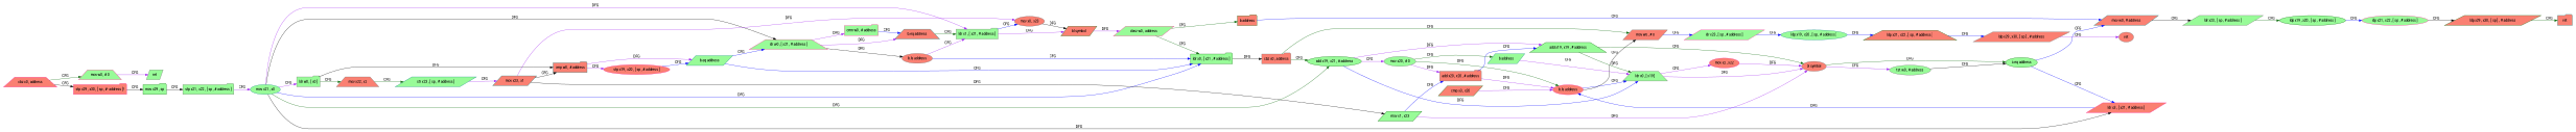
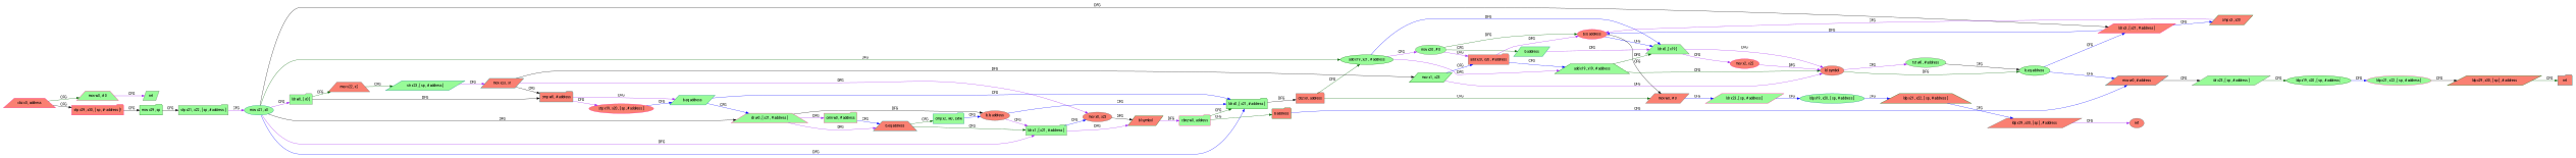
  digraph {
    fontname="Roboto Condensed"
    rankdir=LR
    node [color=gray40 fillcolor=palegreen fontname="Roboto Condensed" shape=parallelogram style=filled]
    edge [color=purple fontname="Roboto Condensed"]
    n1 [color=deeppink fillcolor=salmon label="cbz x0 , address" shape=trapezium]
    n2 [color=deeppink label="mov w0 , # 0" shape=trapezium]
    n3 [color=deeppink fillcolor=salmon label="stp x29 , x30 , [ sp , #- address ]!" shape=folder]
    n4 [label=ret]
    n5 [color=darkgreen label="mov x29 , sp" shape=folder]
    n6 [label="stp x21 , x22 , [ sp , # address ]" shape=folder]
    n7 [color=teal label="mov x21 , x0" shape=ellipse]
    n8 [label="ldr w0 , [ x0 ]" shape=folder]
    n9 [color=deeppink label="ldr w0 , [ x21 , # address ]" shape=trapezium]
    n10 [color=darkgreen label="ldr x0 , [ x21 , # address ]" shape=folder]
    n11 [label="ldr x1 , [ x21 , # address ]" shape=folder]
    n12 [color=darkgreen label="add x19 , x21 , # address" shape=ellipse]
    n13 [color=deeppink fillcolor=salmon label="ldr x3 , [ x21 , # address ]"]
    n14 [fillcolor=salmon label="mov x22 , x2" shape=trapezium]
    n15 [color=teal fillcolor=salmon label="cmp w0 , # address" shape=folder]
    n16 [color=deeppink label="cmn w0 , # address" shape=folder]
    n17 [color=teal fillcolor=salmon label="b.eq address" shape=trapezium]
    n18 [fillcolor=salmon label="b.ls address" shape=ellipse]
    n19 [fillcolor=salmon label="cbz x0 , address" shape=folder]
    n20 [fillcolor=salmon label="mov x0 , x23" shape=ellipse]
    n21 [color=darkgreen fillcolor=salmon label="bl symbol"]
    n22 [label="mov x20 , # 0" shape=ellipse]
    n23 [label="ldr x0 , [ x19 ]" shape=trapezium]
    n24 [color=darkgreen label="add x19 , x19 , # address" shape=trapezium]
    n25 [color=deeppink fillcolor=salmon label="b.ls address" shape=ellipse]
    n26 [color=darkgreen fillcolor=salmon label="cmp x3 , x20"]
    n27 [color=teal label="str x23 , [ sp , # address ]"]
    n28 [color=deeppink fillcolor=salmon label="stp x19 , x20 , [ sp , # address ]" shape=ellipse]
    n29 [color=teal label="b.eq address"]
    n30 [color=teal fillcolor=salmon label="mov x23 , x1"]
    n31 [color=deeppink fillcolor=salmon label="mov x2 , x22" shape=ellipse]
    n32 [fillcolor=salmon label="bl symbol" shape=ellipse]
    n33 [color=darkgreen label="mov x1 , x23"]
    n34 [fillcolor=salmon label="add x20 , x20 , # address" shape=folder]
+   n35 [color=teal label="cmp x2 , w0 , sxtw" shape=folder]
    n36 [fillcolor=salmon label="mov w0 , # 0"]
-   n37 [color=deeppink label="cbnz w0 , address"]
+   n37 [color=deeppink label="cbnz w0 , address" shape=folder]
    n38 [color=deeppink label="ldr x23 , [ sp , # address ]"]
    n39 [color=teal label="ldp x19 , x20 , [ sp , # address ]" shape=ellipse]
    n40 [color=teal label="b address"]
    n41 [color=darkgreen fillcolor=salmon label="b address" shape=folder]
    n42 [color=teal fillcolor=salmon label="mov w0 , # address"]
    n43 [label="ldr x23 , [ sp , # address ]"]
    n44 [color=darkgreen fillcolor=salmon label="ldp x21 , x22 , [ sp , # address ]" shape=trapezium]
    n45 [fillcolor=salmon label="ldp x29 , x30 , [ sp ] , # address"]
    n46 [fillcolor=salmon label=ret shape=ellipse]
    n47 [label="tst w0 , # address" shape=ellipse]
    n48 [color=darkgreen label="b.eq address" shape=ellipse]
    n49 [color=darkgreen label="ldp x19 , x20 , [ sp , # address ]" shape=ellipse]
    n50 [color=deeppink label="ldp x21 , x22 , [ sp , # address ]" shape=ellipse]
    n51 [color=darkgreen fillcolor=salmon label="ldp x29 , x30 , [ sp ] , # address"]
    n52 [color=teal fillcolor=salmon label=ret shape=folder]
    n1 -> n2 [color=darkgreen label=CFG]
    n1 -> n3 [color=black label=CFG]
    n2 -> n4 [label=CFG]
    n3 -> n5 [color=black label=CFG]
    n5 -> n6 [color=black label=CFG]
    n6 -> n7 [label=CFG]
    n7 -> n8 [label=CFG]
    n7 -> n9 [color=black label=DFG]
    n7 -> n10 [color=blue label=DFG]
    n7 -> n11 [label=DFG]
    n7 -> n12 [color=darkgreen label=DFG]
    n7 -> n13 [color=black label=DFG]
    n8 -> n14 [color=darkgreen label=CFG]
    n8 -> n15 [color=black label=DFG]
    n9 -> n16 [label=DFG]
    n9 -> n17 [label=DFG]
    n9 -> n18 [color=black label=DFG]
    n10 -> n19 [color=black label=DFG]
    n11 -> n20 [color=blue label=CFG]
    n11 -> n21 [label=DFG]
    n12 -> n22 [label=CFG]
    n12 -> n23 [color=blue label=DFG]
    n12 -> n24 [label=DFG]
    n13 -> n25 [color=blue label=DFG]
+   n13 -> n26 [color=blue label=CFG]
    n14 -> n27 [color=darkgreen label=CFG]
    n15 -> n28 [label=CFG]
    n15 -> n29 [label=DFG]
    n16 -> n17 [color=blue label=CFG]
    n17 -> n11 [color=darkgreen label=CFG]
+   n17 -> n35 [color=darkgreen label=CFG]
    n18 -> n10 [color=blue label=CFG]
    n18 -> n11 [label=CFG]
    n19 -> n12 [color=darkgreen label=CFG]
    n19 -> n36 [color=darkgreen label=CFG]
    n20 -> n21 [color=black label=DFG]
    n21 -> n37 [label=DFG]
    n22 -> n25 [color=darkgreen label=DFG]
    n22 -> n34 [label=DFG]
    n22 -> n40 [color=darkgreen label=CFG]
    n23 -> n31 [label=CFG]
    n23 -> n32 [label=DFG]
    n24 -> n23 [color=darkgreen label=DFG]
    n24 -> n32 [color=darkgreen label=CFG]
    n25 -> n23 [color=blue label=CFG]
    n25 -> n36 [color=black label=CFG]
    n26 -> n25 [label=CFG]
    n27 -> n30 [label=CFG]
    n28 -> n29 [color=blue label=CFG]
    n29 -> n9 [color=blue label=CFG]
    n29 -> n10 [color=blue label=CFG]
    n30 -> n15 [color=black label=CFG]
    n30 -> n20 [label=DFG]
    n30 -> n33 [color=black label=DFG]
    n31 -> n32 [label=DFG]
    n32 -> n47 [label=CFG]
    n32 -> n48 [color=darkgreen label=DFG]
    n33 -> n32 [label=DFG]
    n33 -> n34 [color=blue label=CFG]
    n34 -> n24 [color=blue label=CFG]
    n34 -> n25 [label=DFG]
+   n35 -> n18 [color=blue label=CFG]
    n36 -> n38 [color=blue label=CFG]
    n37 -> n10 [color=darkgreen label=CFG]
    n37 -> n41 [color=darkgreen label=CFG]
    n38 -> n39 [color=blue label=CFG]
    n39 -> n44 [color=blue label=CFG]
    n40 -> n23 [label=CFG]
    n41 -> n42 [color=blue label=CFG]
    n42 -> n43 [color=black label=CFG]
    n43 -> n49 [color=darkgreen label=CFG]
    n44 -> n45 [color=blue label=CFG]
    n45 -> n46 [label=CFG]
    n47 -> n48 [color=black label=CFG]
    n48 -> n13 [color=blue label=CFG]
    n48 -> n42 [color=blue label=CFG]
    n49 -> n50 [color=blue label=CFG]
    n50 -> n51 [color=black label=CFG]
    n51 -> n52 [color=darkgreen label=CFG]
  }
